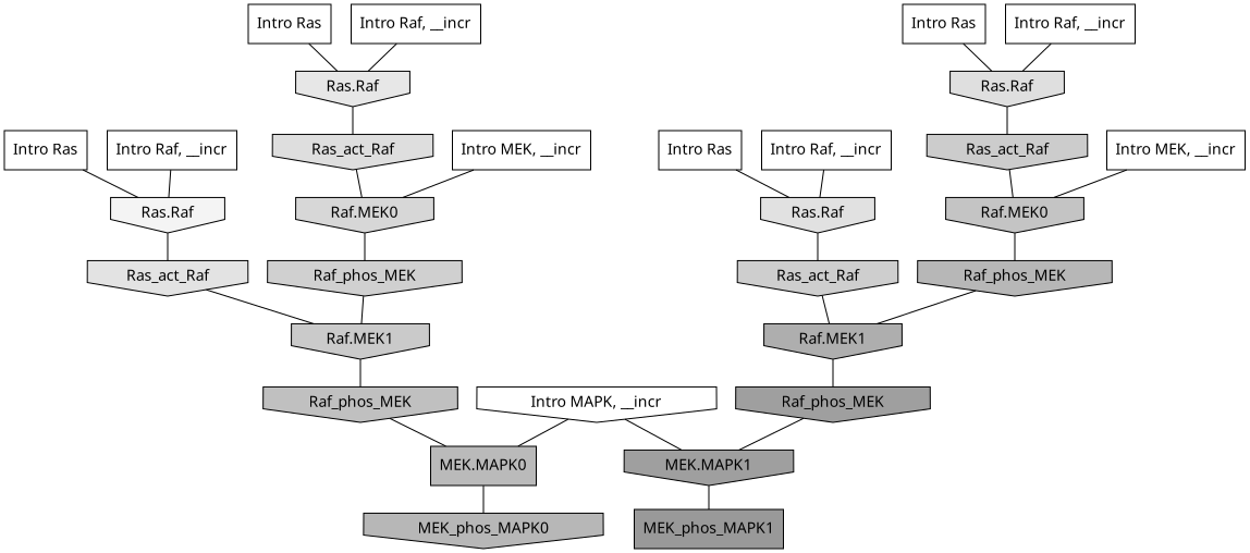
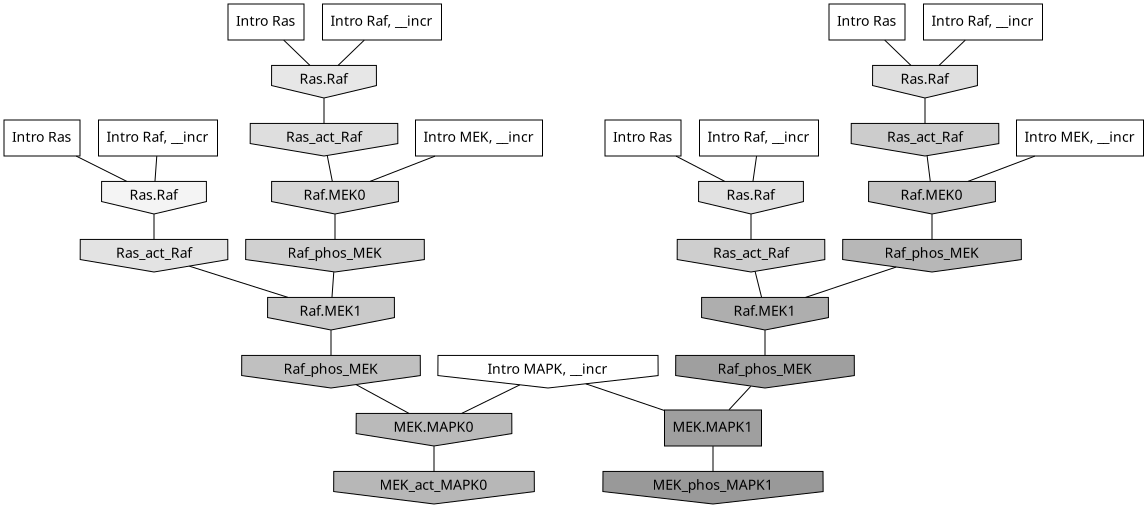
  digraph {
    rankdir=TB
    ranksep=0.30
    node [fillcolor="0.000 0.000 1.000" fontname="CMU Serif" shape=invhouse style=filled]
    edge [color="0.000 0.000 0.000" dir=none fontname="CMU Serif"]
    n1 [label="Intro Ras" shape=rectangle]
    n2 [fillcolor="0.000 0.000 0.957" label="Ras.Raf"]
    n3 [fillcolor="0.000 0.000 0.890" label=Ras_act_Raf]
    n4 [label="Intro Ras" shape=rectangle]
    n5 [fillcolor="0.000 0.000 0.874" label="Ras.Raf"]
    n6 [fillcolor="0.000 0.000 0.797" label=Ras_act_Raf]
    n7 [label="Intro Ras" shape=rectangle]
    n8 [fillcolor="0.000 0.000 0.879" label="Ras.Raf"]
    n9 [fillcolor="0.000 0.000 0.808" label=Ras_act_Raf]
    n10 [label="Intro Ras" shape=rectangle]
    n11 [fillcolor="0.000 0.000 0.904" label="Ras.Raf"]
    n12 [fillcolor="0.000 0.000 0.870" label=Ras_act_Raf]
    n13 [label="Intro Raf, __incr" shape=rectangle]
    n14 [label="Intro Raf, __incr" shape=rectangle]
    n15 [label="Intro Raf, __incr" shape=rectangle]
    n16 [label="Intro Raf, __incr" shape=rectangle]
    n17 [label="Intro MEK, __incr" shape=rectangle]
    n18 [fillcolor="0.000 0.000 0.840" label="Raf.MEK0"]
    n19 [fillcolor="0.000 0.000 0.813" label=Raf_phos_MEK]
    n20 [label="Intro MEK, __incr" shape=rectangle]
    n21 [fillcolor="0.000 0.000 0.769" label="Raf.MEK0"]
    n22 [fillcolor="0.000 0.000 0.716" label=Raf_phos_MEK]
    n23 [label="Intro MAPK, __incr"]
-   n24 [fillcolor="0.000 0.000 0.727" label="MEK.MAPK0" shape=box]
-   n25 [fillcolor="0.000 0.000 0.623" label="MEK.MAPK1"]
-   n26 [fillcolor="0.000 0.000 0.716" label=MEK_phos_MAPK0]
+   n24 [fillcolor="0.000 0.000 0.727" label="MEK.MAPK0"]
+   n25 [fillcolor="0.000 0.000 0.623" label="MEK.MAPK1" shape=box]
+   n26 [fillcolor="0.000 0.000 0.716" label=MEK_act_MAPK0]
    n27 [fillcolor="0.000 0.000 0.791" label="Raf.MEK1"]
    n28 [fillcolor="0.000 0.000 0.751" label=Raf_phos_MEK]
    n29 [fillcolor="0.000 0.000 0.682" label="Raf.MEK1"]
    n30 [fillcolor="0.000 0.000 0.623" label=Raf_phos_MEK]
-   n31 [fillcolor="0.000 0.000 0.600" label=MEK_phos_MAPK1 shape=box]
+   n31 [fillcolor="0.000 0.000 0.600" label=MEK_phos_MAPK1]
    n1 -> n2
    n2 -> n3
    n3 -> n27
    n4 -> n5
    n5 -> n6
    n6 -> n21
    n7 -> n8
    n8 -> n9
    n9 -> n29
    n10 -> n11
    n11 -> n12
    n12 -> n18
    n13 -> n2
    n14 -> n11
    n15 -> n8
    n16 -> n5
    n17 -> n18
    n18 -> n19
    n19 -> n27
    n20 -> n21
    n21 -> n22
    n22 -> n29
    n23 -> n24
    n23 -> n25
    n24 -> n26
    n25 -> n31
    n27 -> n28
    n28 -> n24
    n29 -> n30
    n30 -> n25
  }
